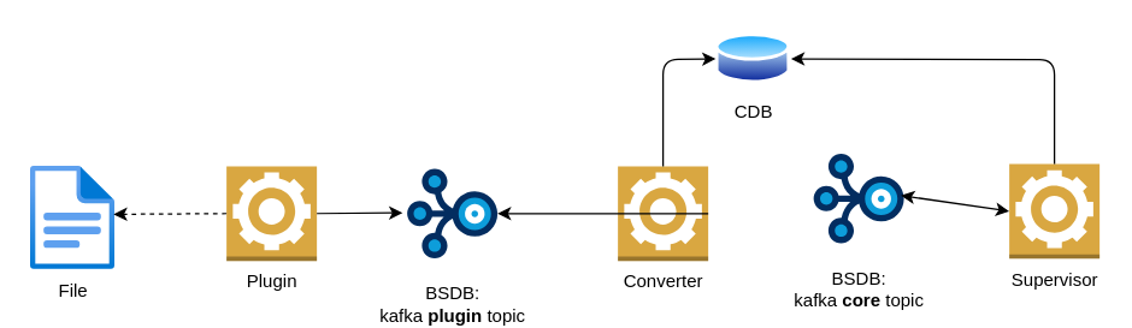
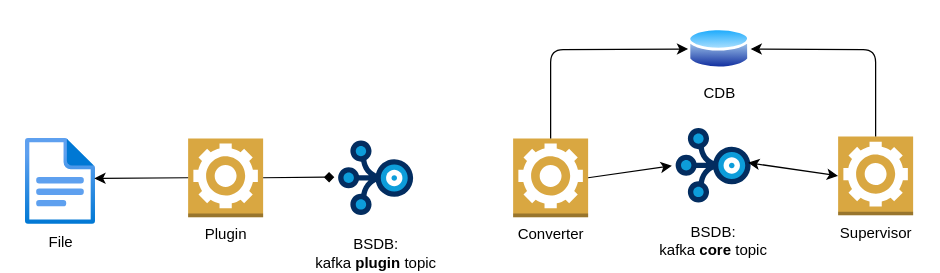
  <mxCell id="0" />
  <mxCell id="1" parent="0" />
  <mxCell id="2" value="BSDB:&lt;div&gt;kafka &lt;b&gt;core&lt;/b&gt; topic&lt;/div&gt;" style="verticalLabelPosition=bottom;aspect=fixed;html=1;shape=mxgraph.salesforce.stream;fillColorStyles=fillColor2,fillColor3,fillColor4;fillColor2=#032d60;fillColor3=#0d9dda;fillColor4=#ffffff;fillColor=none;strokeColor=none;" parent="1" vertex="1"><mxGeometry x="540" y="101.5" width="60" height="60" as="geometry" /></mxCell>
  <mxCell id="3" value="Supervisor" style="outlineConnect=0;dashed=0;verticalLabelPosition=bottom;verticalAlign=top;align=center;html=1;shape=mxgraph.aws3.worker;fillColor=#D9A741;gradientColor=none;" parent="1" vertex="1"><mxGeometry x="670" y="108.5" width="60" height="63" as="geometry" /></mxCell>
- <mxCell id="4" value="CDB" style="image;aspect=fixed;perimeter=ellipsePerimeter;html=1;align=center;shadow=0;dashed=0;spacingTop=3;image=img/lib/active_directory/database.svg;" parent="1" vertex="1"><mxGeometry x="475" y="20" width="50" height="37" as="geometry" /></mxCell>
+ <mxCell id="4" value="CDB" style="image;aspect=fixed;perimeter=ellipsePerimeter;html=1;align=center;shadow=0;dashed=0;spacingTop=3;image=img/lib/active_directory/database.svg;" parent="1" vertex="1"><mxGeometry x="550" y="20" width="50" height="37" as="geometry" /></mxCell>
  <mxCell id="5" value="" style="endArrow=classic;html=1;rounded=0;entryX=0.967;entryY=0.466;entryDx=0;entryDy=0;entryPerimeter=0;exitX=0;exitY=0.5;exitDx=0;exitDy=0;exitPerimeter=0;startArrow=classic;startFill=1;" parent="1" source="3" target="2" edge="1"><mxGeometry width="50" height="50" relative="1" as="geometry"><mxPoint x="680" y="680" as="sourcePoint" /><mxPoint x="730" y="630" as="targetPoint" /></mxGeometry></mxCell>
  <mxCell id="6" value="Plugin" style="outlineConnect=0;dashed=0;verticalLabelPosition=bottom;verticalAlign=top;align=center;html=1;shape=mxgraph.aws3.worker;fillColor=#D9A741;gradientColor=none;" vertex="1" parent="1"><mxGeometry x="150" y="110" width="60" height="63" as="geometry" /></mxCell>
  <mxCell id="7" value="Converter" style="outlineConnect=0;dashed=0;verticalLabelPosition=bottom;verticalAlign=top;align=center;html=1;shape=mxgraph.aws3.worker;fillColor=#D9A741;gradientColor=none;" vertex="1" parent="1"><mxGeometry x="410" y="110" width="60" height="63" as="geometry" /></mxCell>
  <mxCell id="8" value="BSDB:&lt;div&gt;kafka &lt;b&gt;plugin&lt;/b&gt; topic&lt;/div&gt;" style="verticalLabelPosition=bottom;aspect=fixed;html=1;shape=mxgraph.salesforce.stream;fillColorStyles=fillColor2,fillColor3,fillColor4;fillColor2=#032d60;fillColor3=#0d9dda;fillColor4=#ffffff;fillColor=none;strokeColor=none;" vertex="1" parent="1"><mxGeometry x="270" y="111.5" width="60" height="60" as="geometry" /></mxCell>
  <mxCell id="9" value="File" style="image;aspect=fixed;html=1;points=[];align=center;fontSize=12;image=img/lib/azure2/general/File.svg;" vertex="1" parent="1"><mxGeometry x="20" y="110" width="56.0" height="69" as="geometry" /></mxCell>
  <mxCell id="10" value="" style="endArrow=classic;html=1;rounded=1;exitX=0.5;exitY=0;exitDx=0;exitDy=0;exitPerimeter=0;entryX=0;entryY=0.5;entryDx=0;entryDy=0;curved=0;" edge="1" parent="1" source="7" target="4"><mxGeometry width="50" height="50" relative="1" as="geometry"><mxPoint x="380" y="380" as="sourcePoint" /><mxPoint x="430" y="330" as="targetPoint" /><Array as="points"><mxPoint x="440" y="39" /></Array></mxGeometry></mxCell>
  <mxCell id="11" value="" style="endArrow=classic;html=1;rounded=1;entryX=1;entryY=0.5;entryDx=0;entryDy=0;exitX=0.5;exitY=0;exitDx=0;exitDy=0;exitPerimeter=0;curved=0;" edge="1" parent="1" source="3" target="4"><mxGeometry width="50" height="50" relative="1" as="geometry"><mxPoint x="380" y="380" as="sourcePoint" /><mxPoint x="430" y="330" as="targetPoint" /><Array as="points"><mxPoint x="700" y="39" /></Array></mxGeometry></mxCell>
- <mxCell id="12" value="" style="endArrow=classic;html=1;rounded=0;exitX=1;exitY=0.5;exitDx=0;exitDy=0;exitPerimeter=0;" edge="1" parent="1" source="7" target="8"><mxGeometry width="50" height="50" relative="1" as="geometry"><mxPoint x="380" y="380" as="sourcePoint" /><mxPoint x="430" y="330" as="targetPoint" /></mxGeometry></mxCell>
- <mxCell id="13" value="" style="endArrow=classic;html=1;rounded=0;exitX=1;exitY=0.5;exitDx=0;exitDy=0;exitPerimeter=0;entryX=-0.05;entryY=0.492;entryDx=0;entryDy=0;entryPerimeter=0;" edge="1" parent="1" source="6" target="8"><mxGeometry width="50" height="50" relative="1" as="geometry"><mxPoint x="380" y="380" as="sourcePoint" /><mxPoint x="430" y="330" as="targetPoint" /></mxGeometry></mxCell>
- <mxCell id="14" value="" style="endArrow=classic;html=1;rounded=0;exitX=0;exitY=0.5;exitDx=0;exitDy=0;exitPerimeter=0;entryX=0.982;entryY=0.464;entryDx=0;entryDy=0;entryPerimeter=0;dashed=1;" edge="1" parent="1" source="6" target="9"><mxGeometry width="50" height="50" relative="1" as="geometry"><mxPoint x="380" y="380" as="sourcePoint" /><mxPoint x="430" y="330" as="targetPoint" /></mxGeometry></mxCell>
+ <mxCell id="12" value="" style="endArrow=classic;html=1;rounded=0;entryX=-0.05;entryY=0.508;entryDx=0;entryDy=0;entryPerimeter=0;exitX=1;exitY=0.5;exitDx=0;exitDy=0;exitPerimeter=0;" edge="1" parent="1" source="7" target="2"><mxGeometry width="50" height="50" relative="1" as="geometry"><mxPoint x="380" y="380" as="sourcePoint" /><mxPoint x="430" y="330" as="targetPoint" /></mxGeometry></mxCell>
+ <mxCell id="13" value="" style="endArrow=diamond;html=1;rounded=0;exitX=1;exitY=0.5;exitDx=0;exitDy=0;exitPerimeter=0;entryX=-0.05;entryY=0.492;entryDx=0;entryDy=0;entryPerimeter=0;" edge="1" parent="1" source="6" target="8"><mxGeometry width="50" height="50" relative="1" as="geometry"><mxPoint x="380" y="380" as="sourcePoint" /><mxPoint x="430" y="330" as="targetPoint" /></mxGeometry></mxCell>
+ <mxCell id="14" value="" style="endArrow=classic;html=1;rounded=0;exitX=0;exitY=0.5;exitDx=0;exitDy=0;exitPerimeter=0;entryX=0.982;entryY=0.464;entryDx=0;entryDy=0;entryPerimeter=0;" edge="1" parent="1" source="6" target="9"><mxGeometry width="50" height="50" relative="1" as="geometry"><mxPoint x="380" y="380" as="sourcePoint" /><mxPoint x="430" y="330" as="targetPoint" /></mxGeometry></mxCell>
